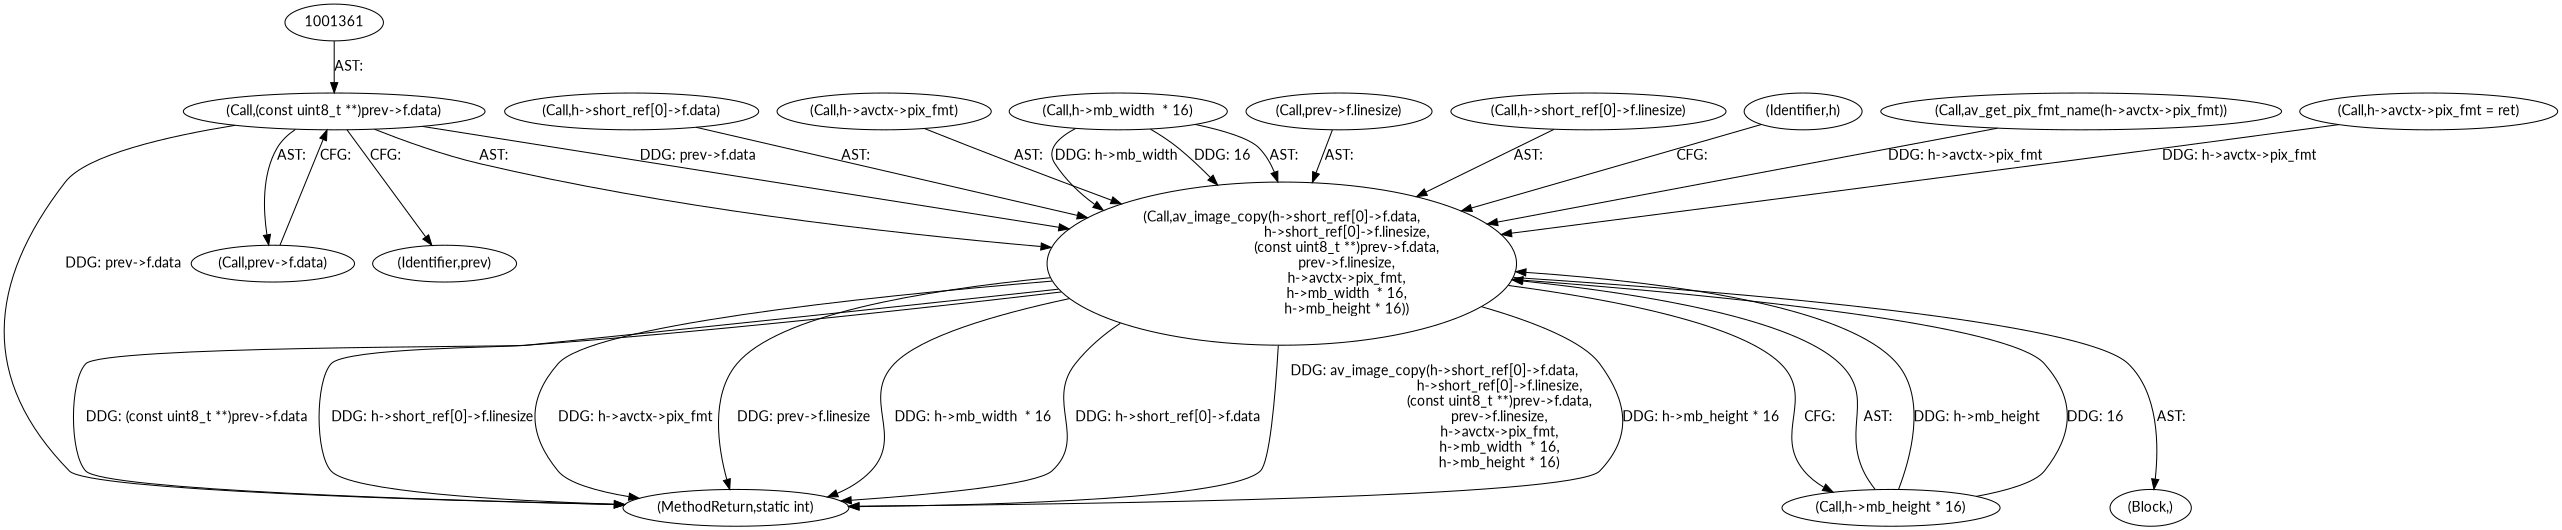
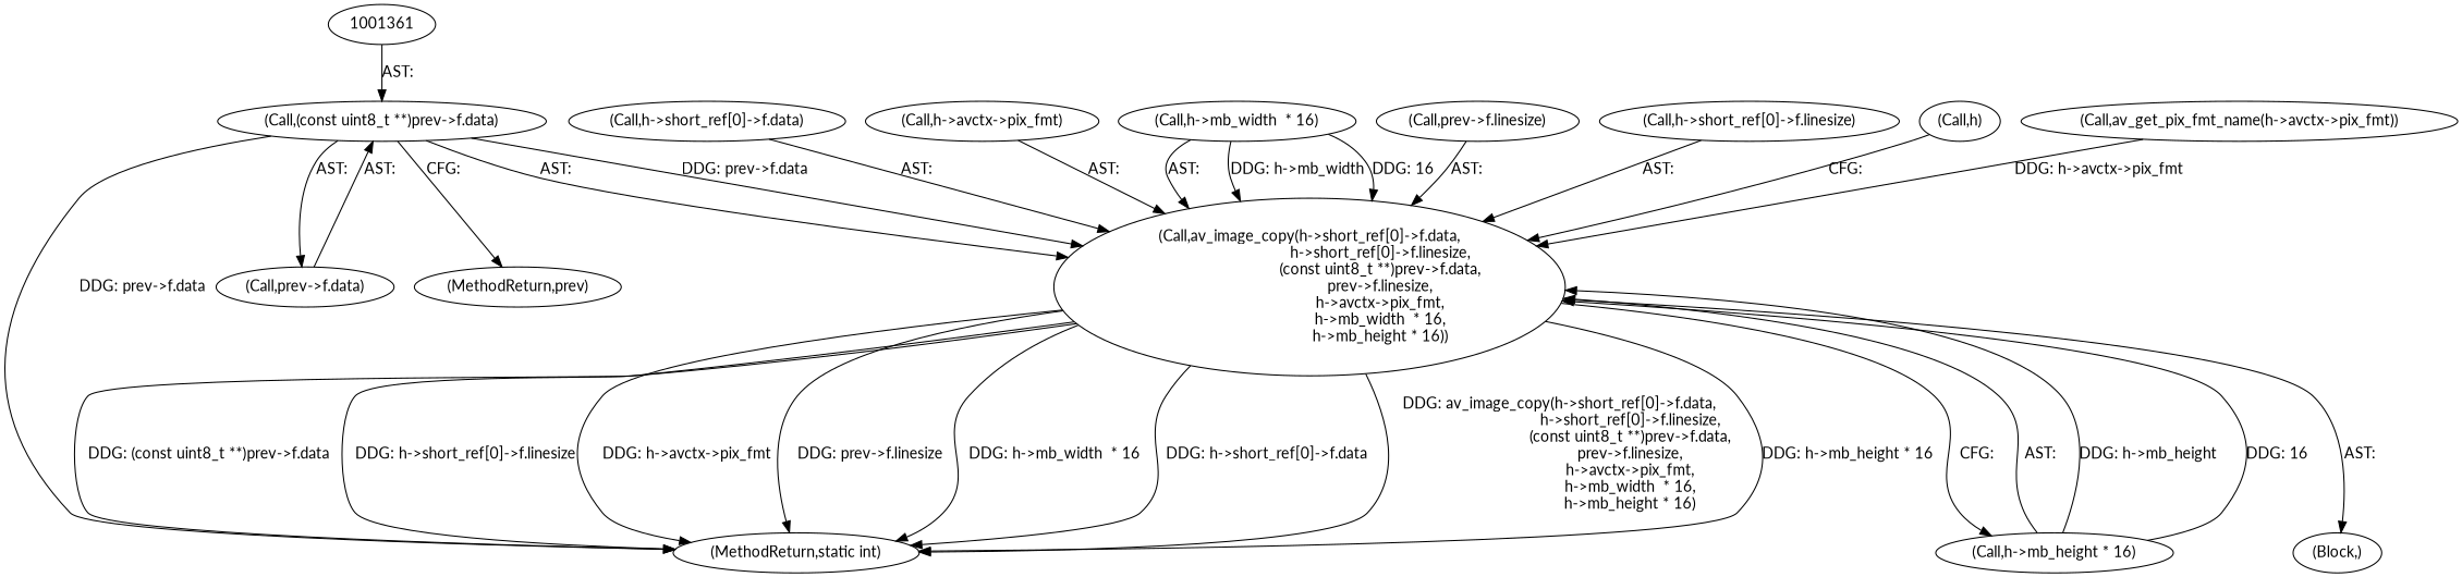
  digraph {
    fontname=Lato
    node [fontname=Lato]
    edge [fontname=Lato]
    n1 [label="(Call,(const uint8_t **)prev->f.data)"]
    n2 [label="(Call,av_image_copy(h->short_ref[0]->f.data,\n                                  h->short_ref[0]->f.linesize,\n                                  (const uint8_t **)prev->f.data,\n                                  prev->f.linesize,\n                                  h->avctx->pix_fmt,\n                                  h->mb_width  * 16,\n                                  h->mb_height * 16))"]
    n3 [label="(Call,prev->f.data)"]
    n4 [label="(MethodReturn,static int)"]
-   n5 [label="(Identifier,prev)"]
+   n5 [label="(MethodReturn,prev)"]
    n6 [label="(Call,h->mb_height * 16)"]
    n7 [label="(Block,)"]
    n8 [label="(Call,h->short_ref[0]->f.data)"]
    n9 [label="(Call,h->avctx->pix_fmt)"]
    n10 [label="(Call,h->mb_width  * 16)"]
    n11 [label="(Call,prev->f.linesize)"]
    n12 [label="(Call,h->short_ref[0]->f.linesize)"]
-   n13 [label="(Identifier,h)"]
+   n13 [label="(Call,h)"]
    n14 [label="(Call,av_get_pix_fmt_name(h->avctx->pix_fmt))"]
-   n15 [label="(Call,h->avctx->pix_fmt = ret)"]
    n16 [label=1001361]
    n1 -> n2 [label="AST: "]
    n1 -> n2 [label="DDG: prev->f.data"]
    n1 -> n3 [label="AST: "]
    n1 -> n4 [label="DDG: prev->f.data"]
    n1 -> n5 [label="CFG: "]
    n2 -> n4 [label="DDG: h->mb_height * 16"]
    n2 -> n4 [label="DDG: (const uint8_t **)prev->f.data"]
    n2 -> n4 [label="DDG: h->short_ref[0]->f.linesize"]
    n2 -> n4 [label="DDG: h->avctx->pix_fmt"]
    n2 -> n4 [label="DDG: prev->f.linesize"]
    n2 -> n4 [label="DDG: h->mb_width  * 16"]
    n2 -> n4 [label="DDG: h->short_ref[0]->f.data"]
    n2 -> n4 [label="DDG: av_image_copy(h->short_ref[0]->f.data,\n                                  h->short_ref[0]->f.linesize,\n                                  (const uint8_t **)prev->f.data,\n                                  prev->f.linesize,\n                                  h->avctx->pix_fmt,\n                                  h->mb_width  * 16,\n                                  h->mb_height * 16)"]
    n2 -> n6 [label="CFG: "]
    n2 -> n7 [label="AST: "]
-   n3 -> n1 [label="CFG: "]
+   n3 -> n1 [label="AST: "]
    n6 -> n2 [label="AST: "]
    n6 -> n2 [label="DDG: h->mb_height"]
    n6 -> n2 [label="DDG: 16"]
    n8 -> n2 [label="AST: "]
    n9 -> n2 [label="AST: "]
    n10 -> n2 [label="AST: "]
    n10 -> n2 [label="DDG: h->mb_width"]
    n10 -> n2 [label="DDG: 16"]
    n11 -> n2 [label="AST: "]
    n12 -> n2 [label="AST: "]
    n13 -> n2 [label="CFG: "]
    n14 -> n2 [label="DDG: h->avctx->pix_fmt"]
-   n15 -> n2 [label="DDG: h->avctx->pix_fmt"]
    n16 -> n1 [label="AST: "]
  }
